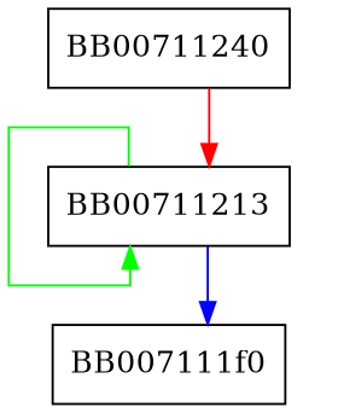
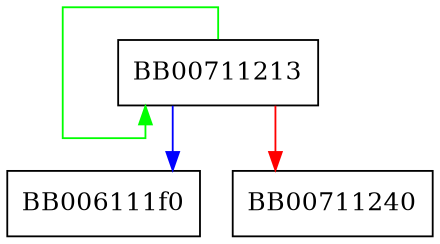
  digraph {
    splines=ortho
    node [shape=box]
    BB00711213
-   BB007111f0
+   BB007111f0 [label=BB006111f0]
    BB00711240
    BB00711213 -> BB00711213 [color=green]
    BB00711213 -> BB007111f0 [color=blue]
-   BB00711240 -> BB00711213 [color=red]
+   BB00711213 -> BB00711240 [color=red]
  }
